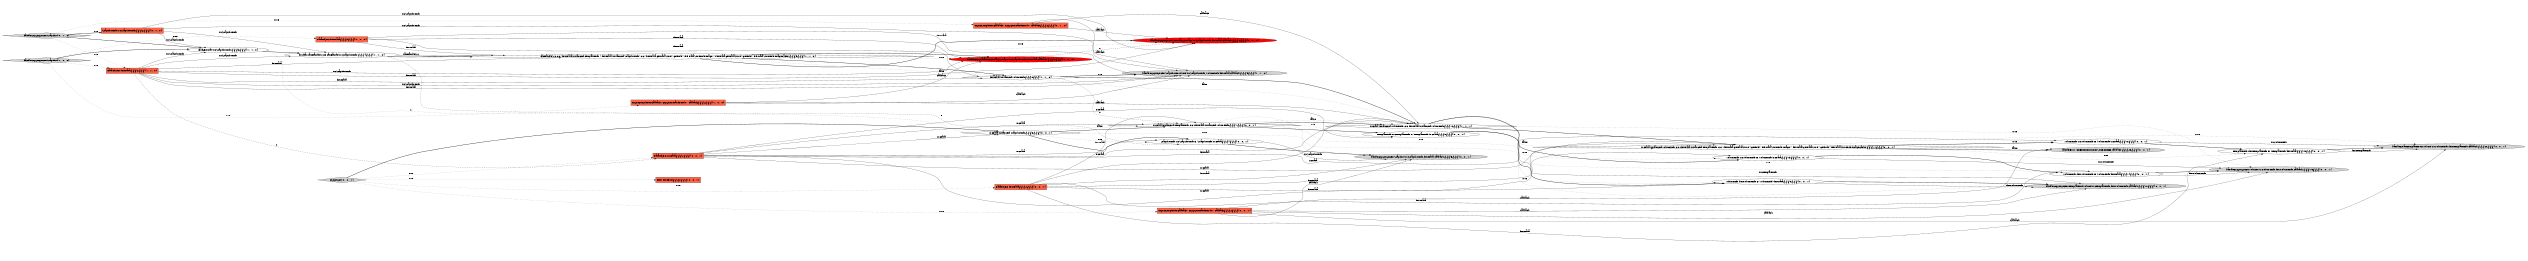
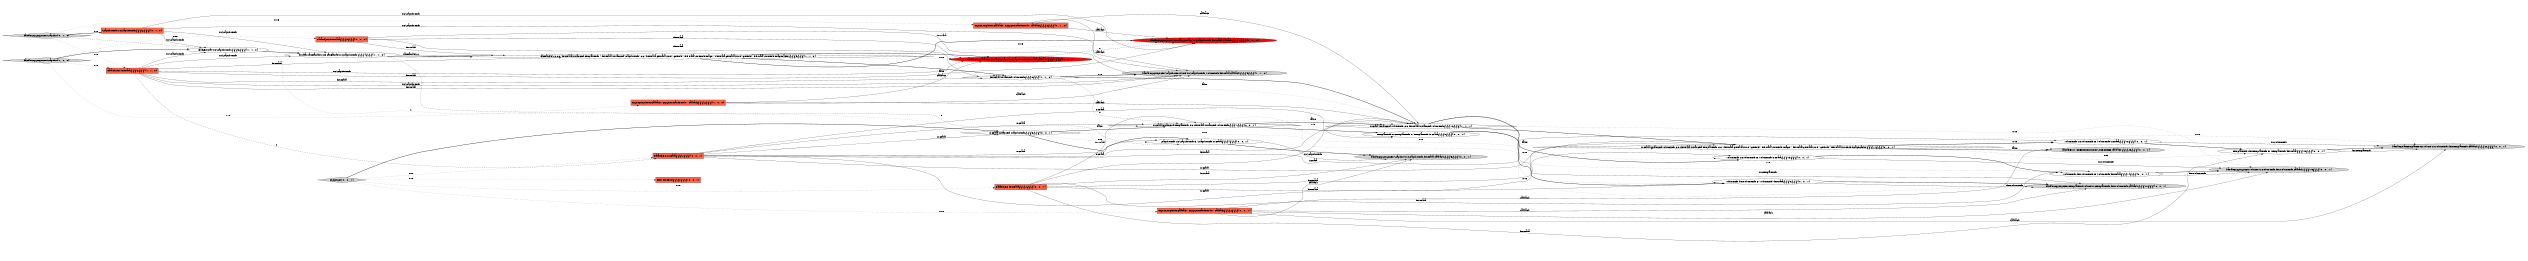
  digraph {
    rankdir=LR
    node [fillcolor=white shape=ellipse style=filled]
    edge [style=solid]
    n1 [fillcolor=tomato label="DataObject destData@@@2@@@['1', '1', '0']" shape=box]
    n2 [fillcolor=tomato label="DataObject srcData@@@2@@@['0', '0', '1']" shape=box]
    n3 [label="boolean canHandleSrc = canHandle(srcSnapshotInfo)@@@4@@@['1', '1', '0']"]
    n4 [label="destData instanceof VolumeInfo@@@8@@@['1', '1', '0']" shape=diamond]
    n5 [label="canHandleSrc && (destData instanceof TemplateInfo || destData instanceof SnapshotInfo) && (destData.getDataStore().getRole() == DataStoreRole.Image || destData.getDataStore().getRole() == DataStoreRole.ImageCache)@@@5@@@['1', '1', '0']" shape=diamond]
    n6 [fillcolor=red label="handleCopyAsyncToSecondaryStorage(srcSnapshotInfo,destData,callback)@@@6@@@['0', '1', '0']"]
    n7 [label="verifyFormat(srcSnapshotInfo)@@@3@@@['1', '1', '0']"]
    n8 [fillcolor=lightgray label="handleCopyAsyncForSnapshotToVolume(srcSnapshotInfo,(VolumeInfo)destData,callback)@@@9@@@['1', '1', '0']"]
    n9 [fillcolor=red label="handleCopyDataToSecondaryStorage(srcSnapshotInfo,destData,callback)@@@6@@@['1', '0', '0']"]
    n10 [label="srcData instanceof VolumeInfo && destData instanceof VolumeInfo@@@12@@@['1', '1', '1']" shape=diamond]
    n11 [label="srcData instanceof TemplateInfo && destData instanceof VolumeInfo@@@7@@@['0', '0', '1']" shape=diamond]
    n12 [label="TemplateInfo srcTemplateInfo = (TemplateInfo)srcData@@@8@@@['0', '0', '1']"]
    n13 [label="VolumeInfo srcVolumeInfo = (VolumeInfo)srcData@@@13@@@['0', '0', '1']"]
    n14 [label="srcData instanceof SnapshotInfo@@@3@@@['0', '0', '1']" shape=diamond]
    n15 [label="srcData instanceof VolumeInfo && destData instanceof TemplateInfo && (destData.getDataStore().getRole() == DataStoreRole.Image || destData.getDataStore().getRole() == DataStoreRole.ImageCache)@@@17@@@['0', '0', '1']" shape=diamond]
    n16 [label="VolumeInfo srcVolumeInfo = (VolumeInfo)srcData@@@18@@@['0', '0', '1']"]
    n17 [label="SnapshotInfo srcSnapshotInfo = (SnapshotInfo)srcData@@@4@@@['0', '0', '1']"]
    n18 [label="VolumeInfo destVolumeInfo = (VolumeInfo)destData@@@14@@@['0', '0', '1']"]
    n19 [fillcolor=lightgray label="handleCopyAsyncForVolumes(srcVolumeInfo,destVolumeInfo,callback)@@@15@@@['0', '0', '1']"]
    n20 [label="VolumeInfo destVolumeInfo = (VolumeInfo)destData@@@9@@@['0', '0', '1']"]
    n21 [fillcolor=lightgray label="handleCopyAsyncForTemplateAndVolume(srcTemplateInfo,destVolumeInfo,callback)@@@10@@@['0', '0', '1']"]
    n22 [fillcolor=lightgray label="handleCopyAsyncForSnapshot(srcSnapshotInfo,destData,callback)@@@5@@@['0', '0', '1']"]
    n23 [label="TemplateInfo destTemplateInfo = (TemplateInfo)destData@@@19@@@['0', '0', '1']"]
    n24 [fillcolor=lightgray label="handleCreateTemplateFromVolume(srcVolumeInfo,destTemplateInfo,callback)@@@20@@@['0', '0', '1']"]
    n25 [fillcolor=lightgray label="handleError(OPERATION_NOT_SUPPORTED,callback)@@@23@@@['0', '0', '1']"]
    n26 [fillcolor=tomato label="AsyncCompletionCallback<CopyCommandResult> callback@@@2@@@['0', '1', '0']" shape=box]
    n27 [fillcolor=tomato label="SnapshotInfo srcSnapshotInfo@@@2@@@['0', '1', '0']" shape=box]
    n28 [fillcolor=tomato label="AsyncCompletionCallback<CopyCommandResult> callback@@@2@@@['1', '0', '0']" shape=box]
    n29 [fillcolor=tomato label="DataObject destData@@@2@@@['1', '0', '0']" shape=box]
    n30 [fillcolor=tomato label="DataObject destData@@@2@@@['0', '0', '1']" shape=box]
    n31 [fillcolor=lightgray label="copyAsync['0', '0', '1']" shape=diamond]
    n32 [fillcolor=tomato label="Host destHost@@@2@@@['0', '0', '1']" shape=box]
    n33 [fillcolor=tomato label="AsyncCompletionCallback<CopyCommandResult> callback@@@2@@@['0', '0', '1']" shape=box]
    n34 [fillcolor=lightgray label="handleCopyAsyncForSnapshot['0', '1', '0']" shape=diamond]
    n35 [fillcolor=lightgray label="handleCopyAsyncForSnapshot['1', '0', '0']" shape=diamond]
    n1 -> n2 [label=0 style=dashed]
    n1 -> n3 [label=srcSnapshotInfo]
    n1 -> n4 [label=destData]
    n1 -> n5 [label=destData]
    n1 -> n6 [label=destData]
    n1 -> n7 [label=srcSnapshotInfo]
    n1 -> n8 [label=srcSnapshotInfo]
    n1 -> n8 [label=destData]
    n1 -> n9 [label=srcSnapshotInfo]
    n2 -> n10 [label=srcData]
    n2 -> n11 [label=srcData]
    n2 -> n12 [label=srcData]
    n2 -> n13 [label=srcData]
    n2 -> n14 [label=srcData]
    n2 -> n15 [label=srcData]
    n2 -> n16 [label=srcData]
    n2 -> n17 [label=srcData]
    n3 -> n5 [style=bold]
    n3 -> n5 [label=canHandleSrc]
    n3 -> n17 [label=0 style=dashed]
    n4 -> n8 [label=true style=dotted]
    n4 -> n8 [style=bold]
    n4 -> n10 [label=false style=dotted]
    n4 -> n10 [style=bold]
    n4 -> n11 [label=0 style=dashed]
    n5 -> n4 [label=false style=dotted]
    n5 -> n4 [style=bold]
    n5 -> n6 [style=bold]
    n5 -> n6 [label=true style=dotted]
    n5 -> n9 [style=bold]
    n5 -> n9 [label=true style=dotted]
    n7 -> n3 [style=bold]
    n7 -> n14 [label=0 style=dotted]
    n9 -> n6 [label=0 style=dashed]
    n10 -> n13 [style=bold]
    n10 -> n13 [label=true style=dotted]
    n10 -> n15 [label=false style=dotted]
    n10 -> n15 [style=bold]
    n10 -> n18 [label=true style=dotted]
    n10 -> n19 [label=true style=dotted]
    n11 -> n10 [style=bold]
    n11 -> n10 [label=false style=dotted]
    n11 -> n12 [label=true style=dotted]
    n11 -> n12 [style=bold]
    n11 -> n20 [label=true style=dotted]
    n11 -> n21 [label=true style=dotted]
    n12 -> n20 [style=bold]
    n12 -> n21 [label=srcTemplateInfo]
    n13 -> n18 [style=bold]
    n13 -> n19 [label=srcVolumeInfo]
    n14 -> n11 [style=bold]
    n14 -> n11 [label=false style=dotted]
    n14 -> n17 [label=true style=dotted]
    n14 -> n17 [style=bold]
    n14 -> n22 [label=true style=dotted]
    n15 -> n16 [label=true style=dotted]
    n15 -> n16 [style=bold]
    n15 -> n23 [label=true style=dotted]
    n15 -> n24 [label=true style=dotted]
    n15 -> n25 [label=false style=dotted]
    n15 -> n25 [style=bold]
    n16 -> n23 [style=bold]
    n16 -> n24 [label=srcVolumeInfo]
    n17 -> n22 [style=bold]
    n17 -> n22 [label=srcSnapshotInfo]
    n18 -> n19 [style=bold]
    n18 -> n19 [label=destVolumeInfo]
    n20 -> n21 [style=bold]
    n20 -> n21 [label=destVolumeInfo]
    n23 -> n24 [style=bold]
    n23 -> n24 [label=destTemplateInfo]
    n26 -> n6 [label=callback]
    n26 -> n8 [label=callback]
    n26 -> n10 [label=callback]
    n27 -> n3 [label=srcSnapshotInfo]
    n27 -> n6 [label=srcSnapshotInfo]
    n27 -> n7 [label=srcSnapshotInfo]
    n27 -> n8 [label=srcSnapshotInfo]
    n28 -> n8 [label=callback]
    n28 -> n9 [label=callback]
    n28 -> n10 [label=callback]
    n29 -> n4 [label=destData]
    n29 -> n5 [label=destData]
    n29 -> n8 [label=destData]
    n29 -> n9 [label=destData]
    n30 -> n10 [label=destData]
    n30 -> n11 [label=destData]
    n30 -> n15 [label=destData]
    n30 -> n18 [label=destData]
    n30 -> n20 [label=destData]
    n30 -> n22 [label=destData]
    n30 -> n23 [label=destData]
    n31 -> n2 [label=true style=dotted]
    n31 -> n14 [style=bold]
    n31 -> n30 [label=true style=dotted]
    n31 -> n32 [label=true style=dotted]
    n31 -> n33 [label=true style=dotted]
    n33 -> n19 [label=callback]
    n33 -> n21 [label=callback]
    n33 -> n22 [label=callback]
    n33 -> n24 [label=callback]
    n33 -> n25 [label=callback]
    n34 -> n1 [label=true style=dotted]
-   n34 -> n7 [style=bold]
+   n34 -> n7 [style=dashed]
    n34 -> n26 [label=true style=dotted]
    n34 -> n27 [label=true style=bold]
    n35 -> n1 [label=true style=dotted]
    n35 -> n7 [style=bold]
    n35 -> n28 [label=true style=dotted]
    n35 -> n29 [label=true style=dotted]
  }
